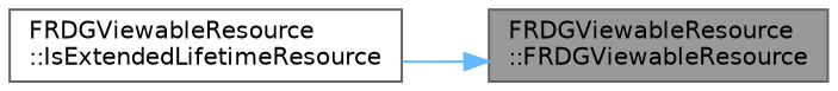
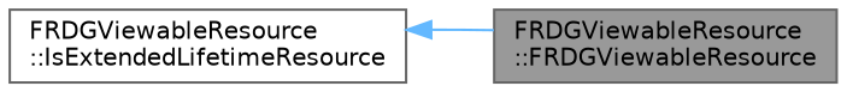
  digraph {
    rankdir=RL
    node [fontname=Helvetica fontsize=10 shape=box style=filled]
    n1 [color=gray40 fillcolor=grey60 fontcolor=black height=0.2 label="FRDGViewableResource\l::FRDGViewableResource" width=0.4]
    n2 [color=grey40 fillcolor=white height=0.2 label="FRDGViewableResource\l::IsExtendedLifetimeResource" width=0.4]
-   n1 -> n2 [color=steelblue1 dir=back fontname=Helvetica fontsize=10 labelfontname=Helvetica labelfontsize=10 style=solid]
+   n2 -> n1 [color=steelblue1 dir=back fontname=Helvetica fontsize=10 labelfontname=Helvetica labelfontsize=10 style=solid]
  }
